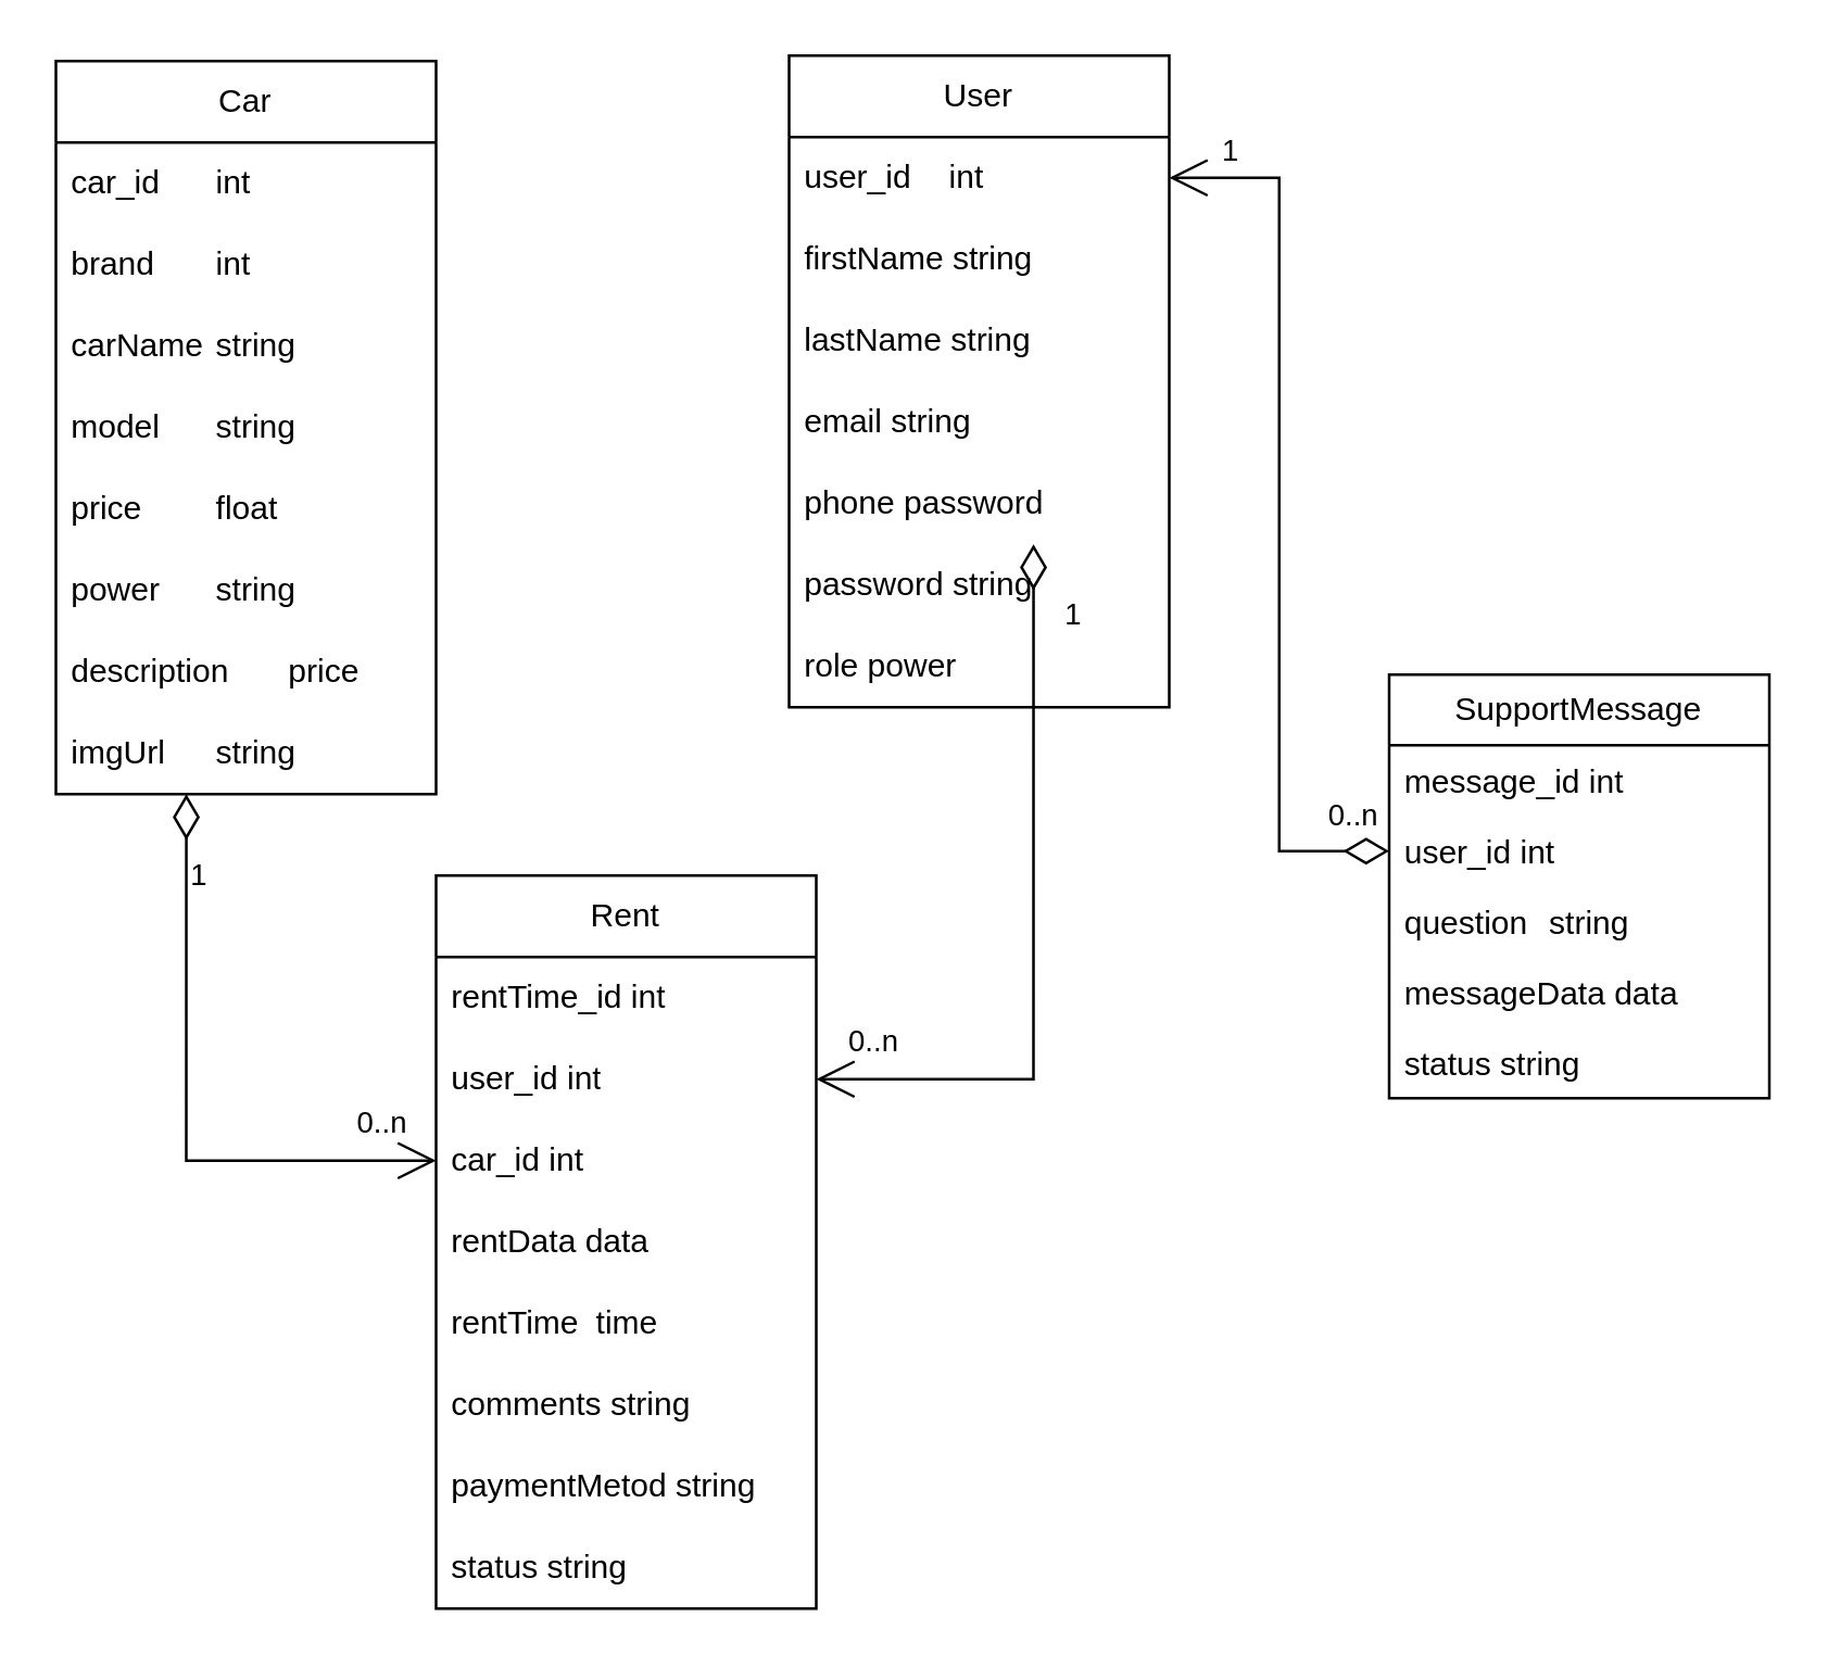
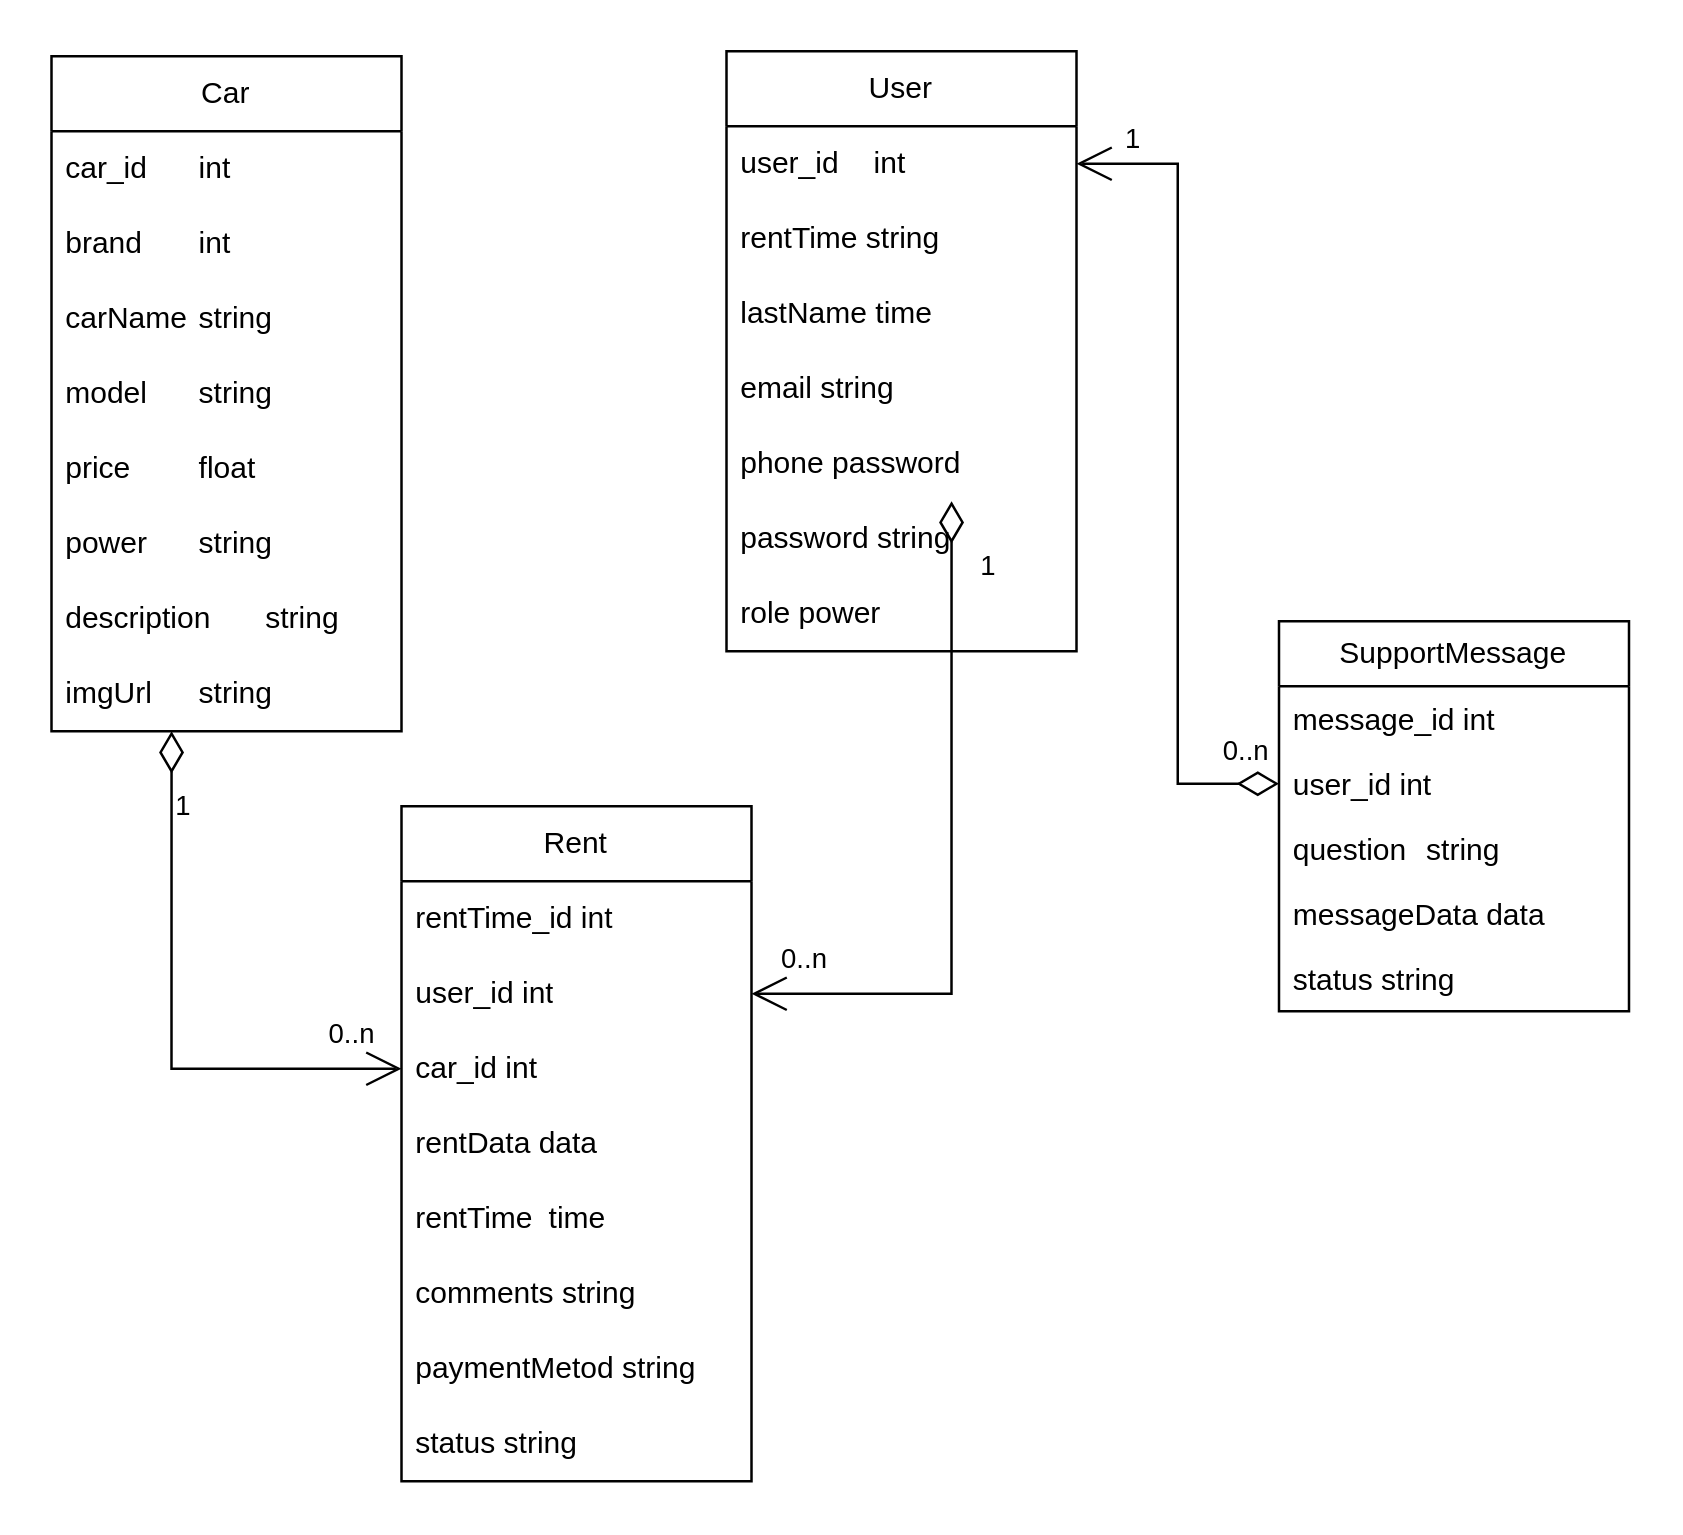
  <mxCell id="0" />
  <mxCell id="1" parent="0" />
  <mxCell id="2" value="Car" style="swimlane;fontStyle=0;childLayout=stackLayout;horizontal=1;startSize=30;horizontalStack=0;resizeParent=1;resizeParentMax=0;resizeLast=0;collapsible=1;marginBottom=0;whiteSpace=wrap;html=1;" parent="1" vertex="1"><mxGeometry x="20" y="22" width="140" height="270" as="geometry" /></mxCell>
  <mxCell id="3" value="car_id&lt;span style=&quot;white-space: pre;&quot;&gt;&#09;&lt;/span&gt;int&lt;span style=&quot;white-space: pre;&quot;&gt;&#09;&lt;/span&gt;" style="text;strokeColor=none;fillColor=none;align=left;verticalAlign=middle;spacingLeft=4;spacingRight=4;overflow=hidden;points=[[0,0.5],[1,0.5]];portConstraint=eastwest;rotatable=0;whiteSpace=wrap;html=1;" parent="2" vertex="1"><mxGeometry y="30" width="140" height="30" as="geometry" /></mxCell>
  <mxCell id="4" value="brand&lt;span style=&quot;white-space: pre;&quot;&gt;&#09;int&lt;span style=&quot;white-space: pre;&quot;&gt;&#09;&lt;/span&gt;&lt;span style=&quot;white-space: pre;&quot;&gt;&#09;&lt;/span&gt;&lt;span style=&quot;white-space: pre;&quot;&gt;&#09;&lt;/span&gt;&lt;span style=&quot;white-space: pre;&quot;&gt;&#09;&lt;/span&gt;&lt;span style=&quot;white-space: pre;&quot;&gt;&#09;&lt;/span&gt;&lt;span style=&quot;white-space: pre;&quot;&gt;&#09;&lt;/span&gt;&lt;span style=&quot;white-space: pre;&quot;&gt;&#09;&lt;/span&gt;&lt;span style=&quot;white-space: pre;&quot;&gt;&#09;&lt;/span&gt;&lt;/span&gt;" style="text;strokeColor=none;fillColor=none;align=left;verticalAlign=middle;spacingLeft=4;spacingRight=4;overflow=hidden;points=[[0,0.5],[1,0.5]];portConstraint=eastwest;rotatable=0;whiteSpace=wrap;html=1;" parent="2" vertex="1"><mxGeometry y="60" width="140" height="30" as="geometry" /></mxCell>
  <mxCell id="5" value="carName&lt;span style=&quot;white-space: pre;&quot;&gt;&#09;&lt;/span&gt;&lt;span style=&quot;white-space: pre;&quot;&gt;string&lt;span style=&quot;white-space: pre;&quot;&gt;&#09;&lt;span style=&quot;white-space: pre;&quot;&gt;&#09;&lt;/span&gt;&lt;/span&gt;&lt;/span&gt;" style="text;strokeColor=none;fillColor=none;align=left;verticalAlign=middle;spacingLeft=4;spacingRight=4;overflow=hidden;points=[[0,0.5],[1,0.5]];portConstraint=eastwest;rotatable=0;whiteSpace=wrap;html=1;" parent="2" vertex="1"><mxGeometry y="90" width="140" height="30" as="geometry" /></mxCell>
  <mxCell id="6" value="model&lt;span style=&quot;white-space: pre;&quot;&gt;&#09;&lt;/span&gt;&lt;span style=&quot;white-space: pre;&quot;&gt;string&lt;/span&gt;" style="text;strokeColor=none;fillColor=none;align=left;verticalAlign=middle;spacingLeft=4;spacingRight=4;overflow=hidden;points=[[0,0.5],[1,0.5]];portConstraint=eastwest;rotatable=0;whiteSpace=wrap;html=1;" parent="2" vertex="1"><mxGeometry y="120" width="140" height="30" as="geometry" /></mxCell>
  <mxCell id="7" value="price&lt;span style=&quot;white-space: pre;&quot;&gt;&#09;&lt;/span&gt;float&lt;span style=&quot;white-space: pre;&quot;&gt;&#09;&lt;/span&gt;" style="text;strokeColor=none;fillColor=none;align=left;verticalAlign=middle;spacingLeft=4;spacingRight=4;overflow=hidden;points=[[0,0.5],[1,0.5]];portConstraint=eastwest;rotatable=0;whiteSpace=wrap;html=1;" parent="2" vertex="1"><mxGeometry y="150" width="140" height="30" as="geometry" /></mxCell>
  <mxCell id="8" value="power&lt;span style=&quot;white-space: pre;&quot;&gt;&#09;&lt;/span&gt;&lt;span style=&quot;white-space: pre;&quot;&gt;string&lt;/span&gt;" style="text;strokeColor=none;fillColor=none;align=left;verticalAlign=middle;spacingLeft=4;spacingRight=4;overflow=hidden;points=[[0,0.5],[1,0.5]];portConstraint=eastwest;rotatable=0;whiteSpace=wrap;html=1;" parent="2" vertex="1"><mxGeometry y="180" width="140" height="30" as="geometry" /></mxCell>
- <mxCell id="9" value="description&lt;span style=&quot;white-space: pre;&quot;&gt;&#09;&lt;/span&gt;&lt;span style=&quot;white-space: pre;&quot;&gt;price&lt;/span&gt;" style="text;strokeColor=none;fillColor=none;align=left;verticalAlign=middle;spacingLeft=4;spacingRight=4;overflow=hidden;points=[[0,0.5],[1,0.5]];portConstraint=eastwest;rotatable=0;whiteSpace=wrap;html=1;" parent="2" vertex="1"><mxGeometry y="210" width="140" height="30" as="geometry" /></mxCell>
+ <mxCell id="9" value="description&lt;span style=&quot;white-space: pre;&quot;&gt;&#09;&lt;/span&gt;&lt;span style=&quot;white-space: pre;&quot;&gt;string&lt;/span&gt;" style="text;strokeColor=none;fillColor=none;align=left;verticalAlign=middle;spacingLeft=4;spacingRight=4;overflow=hidden;points=[[0,0.5],[1,0.5]];portConstraint=eastwest;rotatable=0;whiteSpace=wrap;html=1;" parent="2" vertex="1"><mxGeometry y="210" width="140" height="30" as="geometry" /></mxCell>
  <mxCell id="10" value="imgUrl&lt;span style=&quot;white-space: pre;&quot;&gt;&#09;&lt;/span&gt;string" style="text;strokeColor=none;fillColor=none;align=left;verticalAlign=middle;spacingLeft=4;spacingRight=4;overflow=hidden;points=[[0,0.5],[1,0.5]];portConstraint=eastwest;rotatable=0;whiteSpace=wrap;html=1;" parent="2" vertex="1"><mxGeometry y="240" width="140" height="30" as="geometry" /></mxCell>
  <mxCell id="11" value="User" style="swimlane;fontStyle=0;childLayout=stackLayout;horizontal=1;startSize=30;horizontalStack=0;resizeParent=1;resizeParentMax=0;resizeLast=0;collapsible=1;marginBottom=0;whiteSpace=wrap;html=1;" parent="1" vertex="1"><mxGeometry x="290" y="20" width="140" height="240" as="geometry"><mxRectangle x="420" y="48" width="60" height="30" as="alternateBounds" /></mxGeometry></mxCell>
  <mxCell id="12" value="user_id&lt;span style=&quot;white-space: pre;&quot;&gt;&#09;&lt;/span&gt;int&lt;span style=&quot;white-space: pre;&quot;&gt;&#09;&lt;/span&gt;" style="text;strokeColor=none;fillColor=none;align=left;verticalAlign=middle;spacingLeft=4;spacingRight=4;overflow=hidden;points=[[0,0.5],[1,0.5]];portConstraint=eastwest;rotatable=0;whiteSpace=wrap;html=1;" parent="11" vertex="1"><mxGeometry y="30" width="140" height="30" as="geometry" /></mxCell>
- <mxCell id="13" value="firstName string" style="text;strokeColor=none;fillColor=none;align=left;verticalAlign=middle;spacingLeft=4;spacingRight=4;overflow=hidden;points=[[0,0.5],[1,0.5]];portConstraint=eastwest;rotatable=0;whiteSpace=wrap;html=1;" parent="11" vertex="1"><mxGeometry y="60" width="140" height="30" as="geometry" /></mxCell>
- <mxCell id="14" value="lastName string" style="text;strokeColor=none;fillColor=none;align=left;verticalAlign=middle;spacingLeft=4;spacingRight=4;overflow=hidden;points=[[0,0.5],[1,0.5]];portConstraint=eastwest;rotatable=0;whiteSpace=wrap;html=1;" parent="11" vertex="1"><mxGeometry y="90" width="140" height="30" as="geometry" /></mxCell>
+ <mxCell id="13" value="rentTime string" style="text;strokeColor=none;fillColor=none;align=left;verticalAlign=middle;spacingLeft=4;spacingRight=4;overflow=hidden;points=[[0,0.5],[1,0.5]];portConstraint=eastwest;rotatable=0;whiteSpace=wrap;html=1;" parent="11" vertex="1"><mxGeometry y="60" width="140" height="30" as="geometry" /></mxCell>
+ <mxCell id="14" value="lastName time" style="text;strokeColor=none;fillColor=none;align=left;verticalAlign=middle;spacingLeft=4;spacingRight=4;overflow=hidden;points=[[0,0.5],[1,0.5]];portConstraint=eastwest;rotatable=0;whiteSpace=wrap;html=1;" parent="11" vertex="1"><mxGeometry y="90" width="140" height="30" as="geometry" /></mxCell>
  <mxCell id="15" value="email string" style="text;strokeColor=none;fillColor=none;align=left;verticalAlign=middle;spacingLeft=4;spacingRight=4;overflow=hidden;points=[[0,0.5],[1,0.5]];portConstraint=eastwest;rotatable=0;whiteSpace=wrap;html=1;" parent="11" vertex="1"><mxGeometry y="120" width="140" height="30" as="geometry" /></mxCell>
  <mxCell id="16" value="phone password" style="text;strokeColor=none;fillColor=none;align=left;verticalAlign=middle;spacingLeft=4;spacingRight=4;overflow=hidden;points=[[0,0.5],[1,0.5]];portConstraint=eastwest;rotatable=0;whiteSpace=wrap;html=1;" parent="11" vertex="1"><mxGeometry y="150" width="140" height="30" as="geometry" /></mxCell>
  <mxCell id="17" value="password string" style="text;strokeColor=none;fillColor=none;align=left;verticalAlign=middle;spacingLeft=4;spacingRight=4;overflow=hidden;points=[[0,0.5],[1,0.5]];portConstraint=eastwest;rotatable=0;whiteSpace=wrap;html=1;" vertex="1" parent="11"><mxGeometry y="180" width="140" height="30" as="geometry" /></mxCell>
  <mxCell id="18" value="role power" style="text;strokeColor=none;fillColor=none;align=left;verticalAlign=middle;spacingLeft=4;spacingRight=4;overflow=hidden;points=[[0,0.5],[1,0.5]];portConstraint=eastwest;rotatable=0;whiteSpace=wrap;html=1;" vertex="1" parent="11"><mxGeometry y="210" width="140" height="30" as="geometry" /></mxCell>
  <mxCell id="19" value="Rent" style="swimlane;fontStyle=0;childLayout=stackLayout;horizontal=1;startSize=30;horizontalStack=0;resizeParent=1;resizeParentMax=0;resizeLast=0;collapsible=1;marginBottom=0;whiteSpace=wrap;html=1;" parent="1" vertex="1"><mxGeometry x="160" y="322" width="140" height="270" as="geometry" /></mxCell>
  <mxCell id="20" value="rentTime_id int" style="text;strokeColor=none;fillColor=none;align=left;verticalAlign=middle;spacingLeft=4;spacingRight=4;overflow=hidden;points=[[0,0.5],[1,0.5]];portConstraint=eastwest;rotatable=0;whiteSpace=wrap;html=1;" parent="19" vertex="1"><mxGeometry y="30" width="140" height="30" as="geometry" /></mxCell>
  <mxCell id="21" value="user_id int" style="text;strokeColor=none;fillColor=none;align=left;verticalAlign=middle;spacingLeft=4;spacingRight=4;overflow=hidden;points=[[0,0.5],[1,0.5]];portConstraint=eastwest;rotatable=0;whiteSpace=wrap;html=1;" parent="19" vertex="1"><mxGeometry y="60" width="140" height="30" as="geometry" /></mxCell>
  <mxCell id="22" value="car_id int" style="text;strokeColor=none;fillColor=none;align=left;verticalAlign=middle;spacingLeft=4;spacingRight=4;overflow=hidden;points=[[0,0.5],[1,0.5]];portConstraint=eastwest;rotatable=0;whiteSpace=wrap;html=1;" parent="19" vertex="1"><mxGeometry y="90" width="140" height="30" as="geometry" /></mxCell>
  <mxCell id="23" value="rentData data" style="text;strokeColor=none;fillColor=none;align=left;verticalAlign=middle;spacingLeft=4;spacingRight=4;overflow=hidden;points=[[0,0.5],[1,0.5]];portConstraint=eastwest;rotatable=0;whiteSpace=wrap;html=1;" parent="19" vertex="1"><mxGeometry y="120" width="140" height="30" as="geometry" /></mxCell>
  <mxCell id="24" value="rentTime&lt;span style=&quot;white-space: pre;&quot;&gt;&#09;&lt;/span&gt;time" style="text;strokeColor=none;fillColor=none;align=left;verticalAlign=middle;spacingLeft=4;spacingRight=4;overflow=hidden;points=[[0,0.5],[1,0.5]];portConstraint=eastwest;rotatable=0;whiteSpace=wrap;html=1;" parent="19" vertex="1"><mxGeometry y="150" width="140" height="30" as="geometry" /></mxCell>
  <mxCell id="25" value="comments string" style="text;strokeColor=none;fillColor=none;align=left;verticalAlign=middle;spacingLeft=4;spacingRight=4;overflow=hidden;points=[[0,0.5],[1,0.5]];portConstraint=eastwest;rotatable=0;whiteSpace=wrap;html=1;" parent="19" vertex="1"><mxGeometry y="180" width="140" height="30" as="geometry" /></mxCell>
  <mxCell id="26" value="paymentMetod string" style="text;strokeColor=none;fillColor=none;align=left;verticalAlign=middle;spacingLeft=4;spacingRight=4;overflow=hidden;points=[[0,0.5],[1,0.5]];portConstraint=eastwest;rotatable=0;whiteSpace=wrap;html=1;" parent="19" vertex="1"><mxGeometry y="210" width="140" height="30" as="geometry" /></mxCell>
  <mxCell id="27" value="status string" style="text;strokeColor=none;fillColor=none;align=left;verticalAlign=middle;spacingLeft=4;spacingRight=4;overflow=hidden;points=[[0,0.5],[1,0.5]];portConstraint=eastwest;rotatable=0;whiteSpace=wrap;html=1;" parent="19" vertex="1"><mxGeometry y="240" width="140" height="30" as="geometry" /></mxCell>
  <mxCell id="28" value="1" style="endArrow=open;html=1;endSize=12;startArrow=diamondThin;startSize=14;startFill=0;edgeStyle=orthogonalEdgeStyle;align=left;verticalAlign=bottom;rounded=0;exitX=0.343;exitY=1;exitDx=0;exitDy=0;exitPerimeter=0;" parent="1" source="10" target="22" edge="1"><mxGeometry x="-0.66" relative="1" as="geometry"><mxPoint x="68" y="342" as="sourcePoint" /><mxPoint x="390" y="392" as="targetPoint" /><mxPoint as="offset" /></mxGeometry></mxCell>
  <mxCell id="29" value="0..n" style="edgeLabel;html=1;align=center;verticalAlign=middle;resizable=0;points=[];" parent="28" vertex="1" connectable="0"><mxGeometry x="0.868" relative="1" as="geometry"><mxPoint x="-5" y="-15" as="offset" /></mxGeometry></mxCell>
  <mxCell id="30" value="1" style="endArrow=open;html=1;endSize=12;startArrow=diamondThin;startSize=14;startFill=0;edgeStyle=orthogonalEdgeStyle;align=left;verticalAlign=bottom;rounded=0;exitX=0.643;exitY=1;exitDx=0;exitDy=0;exitPerimeter=0;" parent="1" source="16" target="21" edge="1"><mxGeometry x="-0.744" y="10" relative="1" as="geometry"><mxPoint x="380" y="219" as="sourcePoint" /><mxPoint x="442" y="397" as="targetPoint" /><mxPoint as="offset" /><Array as="points"><mxPoint x="380" y="397" /></Array></mxGeometry></mxCell>
  <mxCell id="31" value="0..n" style="edgeLabel;html=1;align=center;verticalAlign=middle;resizable=0;points=[];" parent="1" vertex="1" connectable="0"><mxGeometry x="320" y="382" as="geometry" /></mxCell>
  <mxCell id="32" value="SupportMessage" style="swimlane;fontStyle=0;childLayout=stackLayout;horizontal=1;startSize=26;fillColor=none;horizontalStack=0;resizeParent=1;resizeParentMax=0;resizeLast=0;collapsible=1;marginBottom=0;whiteSpace=wrap;html=1;" parent="1" vertex="1"><mxGeometry x="511" y="248" width="140" height="156" as="geometry" /></mxCell>
  <mxCell id="33" value="message_id int" style="text;strokeColor=none;fillColor=none;align=left;verticalAlign=top;spacingLeft=4;spacingRight=4;overflow=hidden;rotatable=0;points=[[0,0.5],[1,0.5]];portConstraint=eastwest;whiteSpace=wrap;html=1;" parent="32" vertex="1"><mxGeometry y="26" width="140" height="26" as="geometry" /></mxCell>
  <mxCell id="34" value="user_id int&lt;span style=&quot;white-space: pre;&quot;&gt;&#09;&lt;/span&gt;" style="text;strokeColor=none;fillColor=none;align=left;verticalAlign=top;spacingLeft=4;spacingRight=4;overflow=hidden;rotatable=0;points=[[0,0.5],[1,0.5]];portConstraint=eastwest;whiteSpace=wrap;html=1;" parent="32" vertex="1"><mxGeometry y="52" width="140" height="26" as="geometry" /></mxCell>
  <mxCell id="35" value="question&lt;span style=&quot;white-space: pre;&quot;&gt;&#09;&lt;/span&gt;string" style="text;strokeColor=none;fillColor=none;align=left;verticalAlign=top;spacingLeft=4;spacingRight=4;overflow=hidden;rotatable=0;points=[[0,0.5],[1,0.5]];portConstraint=eastwest;whiteSpace=wrap;html=1;" parent="32" vertex="1"><mxGeometry y="78" width="140" height="26" as="geometry" /></mxCell>
  <mxCell id="36" value="messageData data" style="text;strokeColor=none;fillColor=none;align=left;verticalAlign=top;spacingLeft=4;spacingRight=4;overflow=hidden;rotatable=0;points=[[0,0.5],[1,0.5]];portConstraint=eastwest;whiteSpace=wrap;html=1;" vertex="1" parent="32"><mxGeometry y="104" width="140" height="26" as="geometry" /></mxCell>
  <mxCell id="37" value="status string" style="text;strokeColor=none;fillColor=none;align=left;verticalAlign=top;spacingLeft=4;spacingRight=4;overflow=hidden;rotatable=0;points=[[0,0.5],[1,0.5]];portConstraint=eastwest;whiteSpace=wrap;html=1;" vertex="1" parent="32"><mxGeometry y="130" width="140" height="26" as="geometry" /></mxCell>
  <mxCell id="38" value="" style="endArrow=open;html=1;endSize=12;startArrow=diamondThin;startSize=14;startFill=0;edgeStyle=orthogonalEdgeStyle;rounded=0;exitX=0;exitY=0.5;exitDx=0;exitDy=0;" parent="1" source="34" target="12" edge="1"><mxGeometry relative="1" as="geometry"><mxPoint x="473" y="360" as="sourcePoint" /><mxPoint x="447" y="342" as="targetPoint" /></mxGeometry></mxCell>
  <mxCell id="39" value="0..n" style="edgeLabel;resizable=0;html=1;align=left;verticalAlign=top;" parent="38" connectable="0" vertex="1"><mxGeometry x="-1" relative="1" as="geometry"><mxPoint x="-24" y="-26" as="offset" /></mxGeometry></mxCell>
  <mxCell id="40" value="1" style="edgeLabel;resizable=0;html=1;align=right;verticalAlign=top;" parent="38" connectable="0" vertex="1"><mxGeometry x="1" relative="1" as="geometry"><mxPoint x="26" y="-23" as="offset" /></mxGeometry></mxCell>
